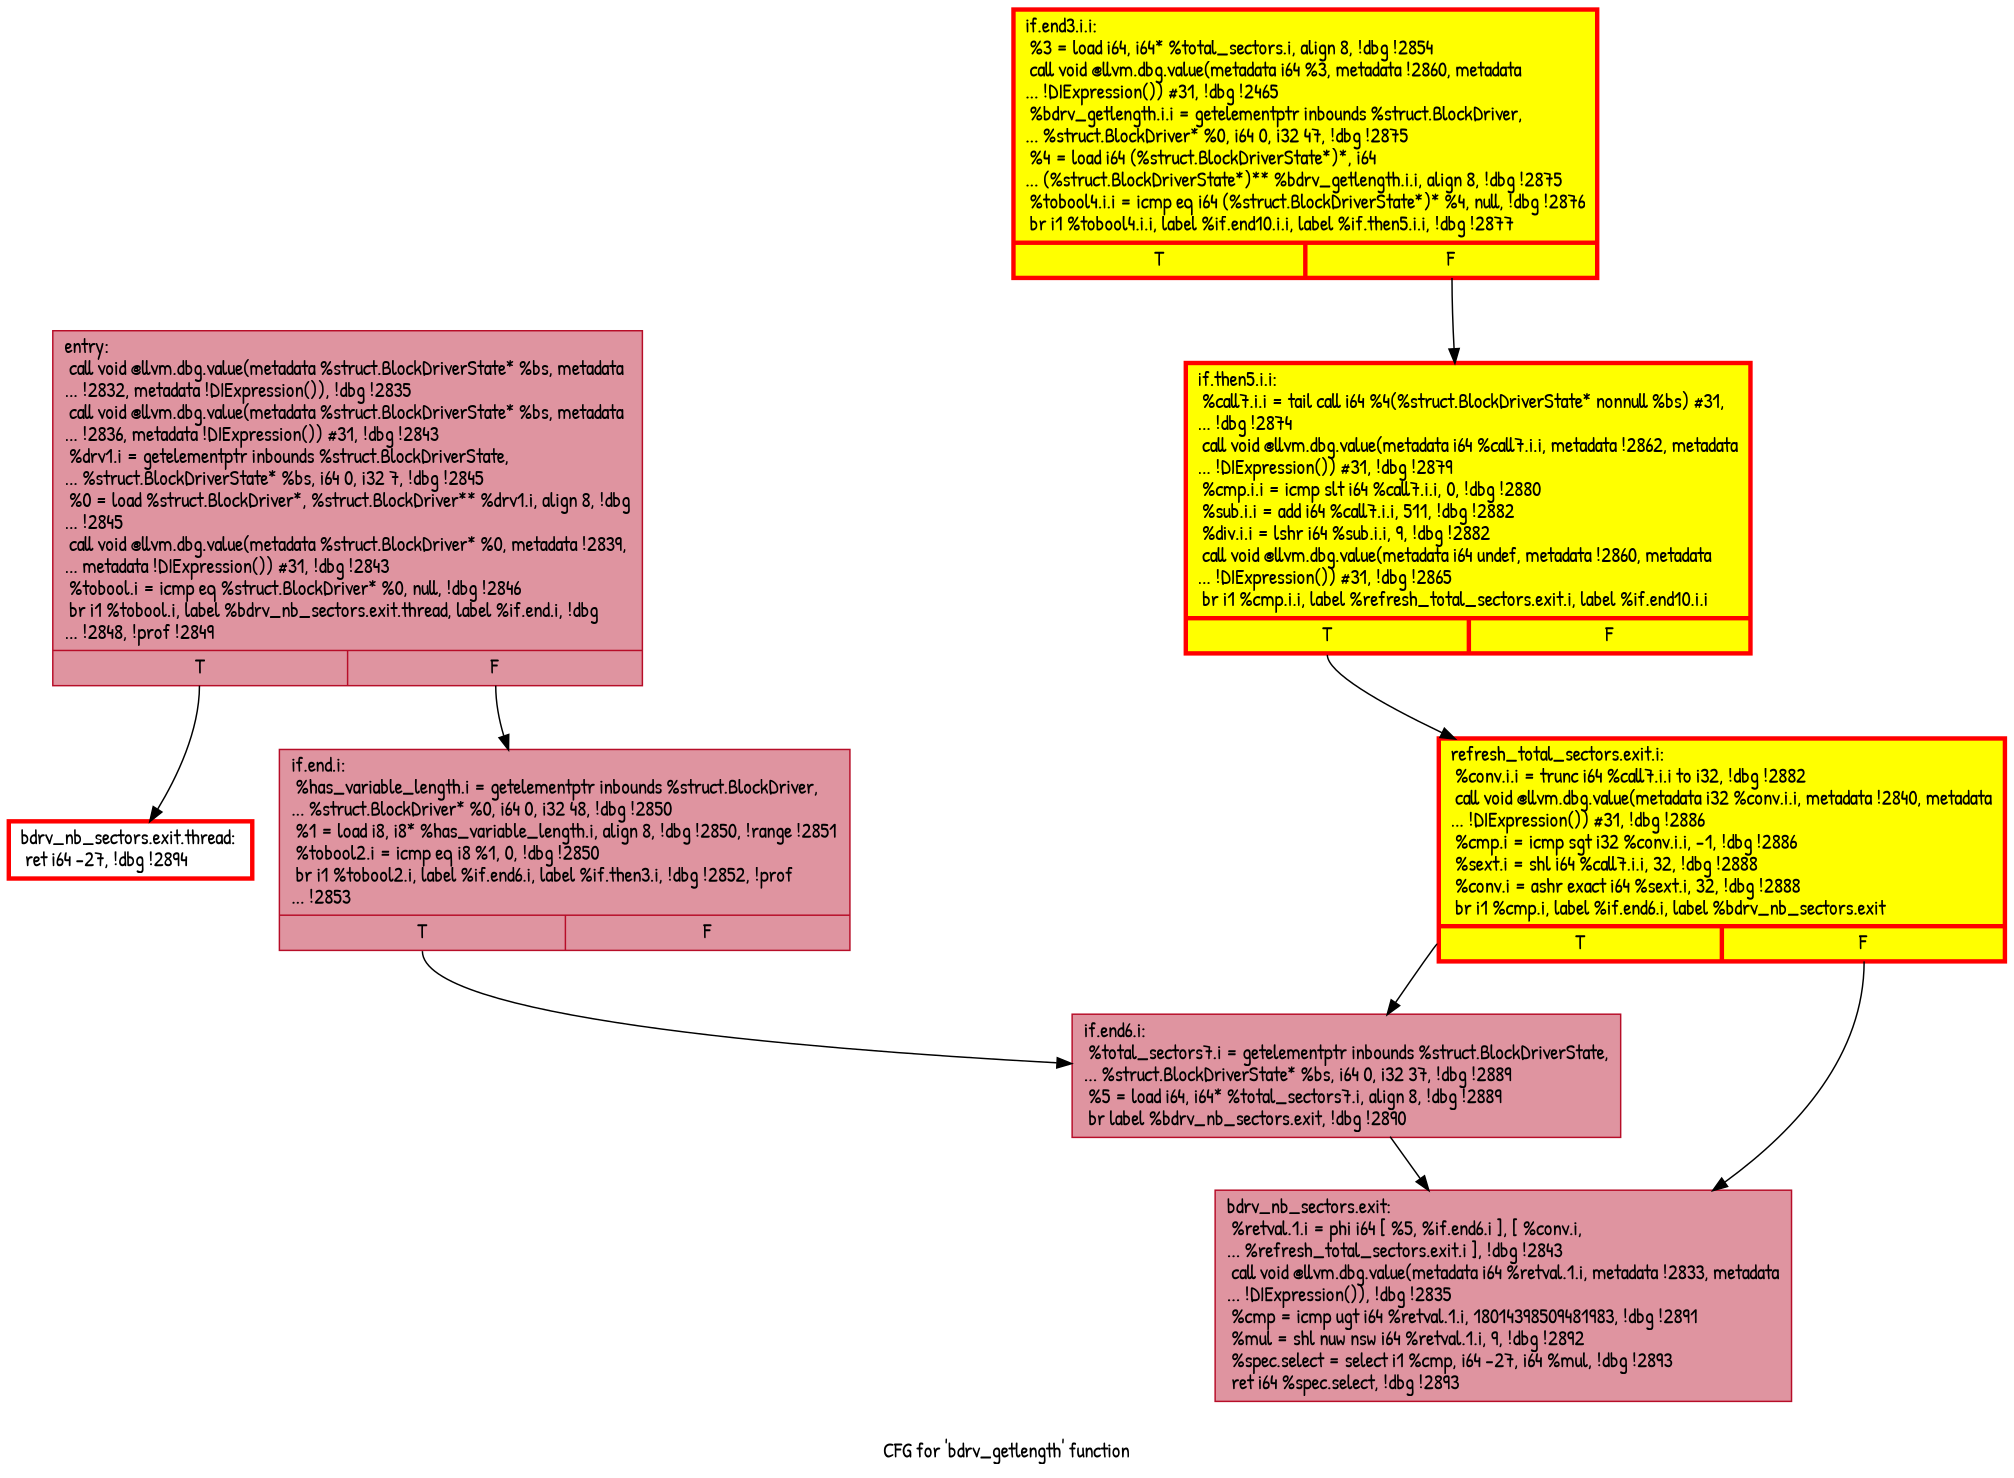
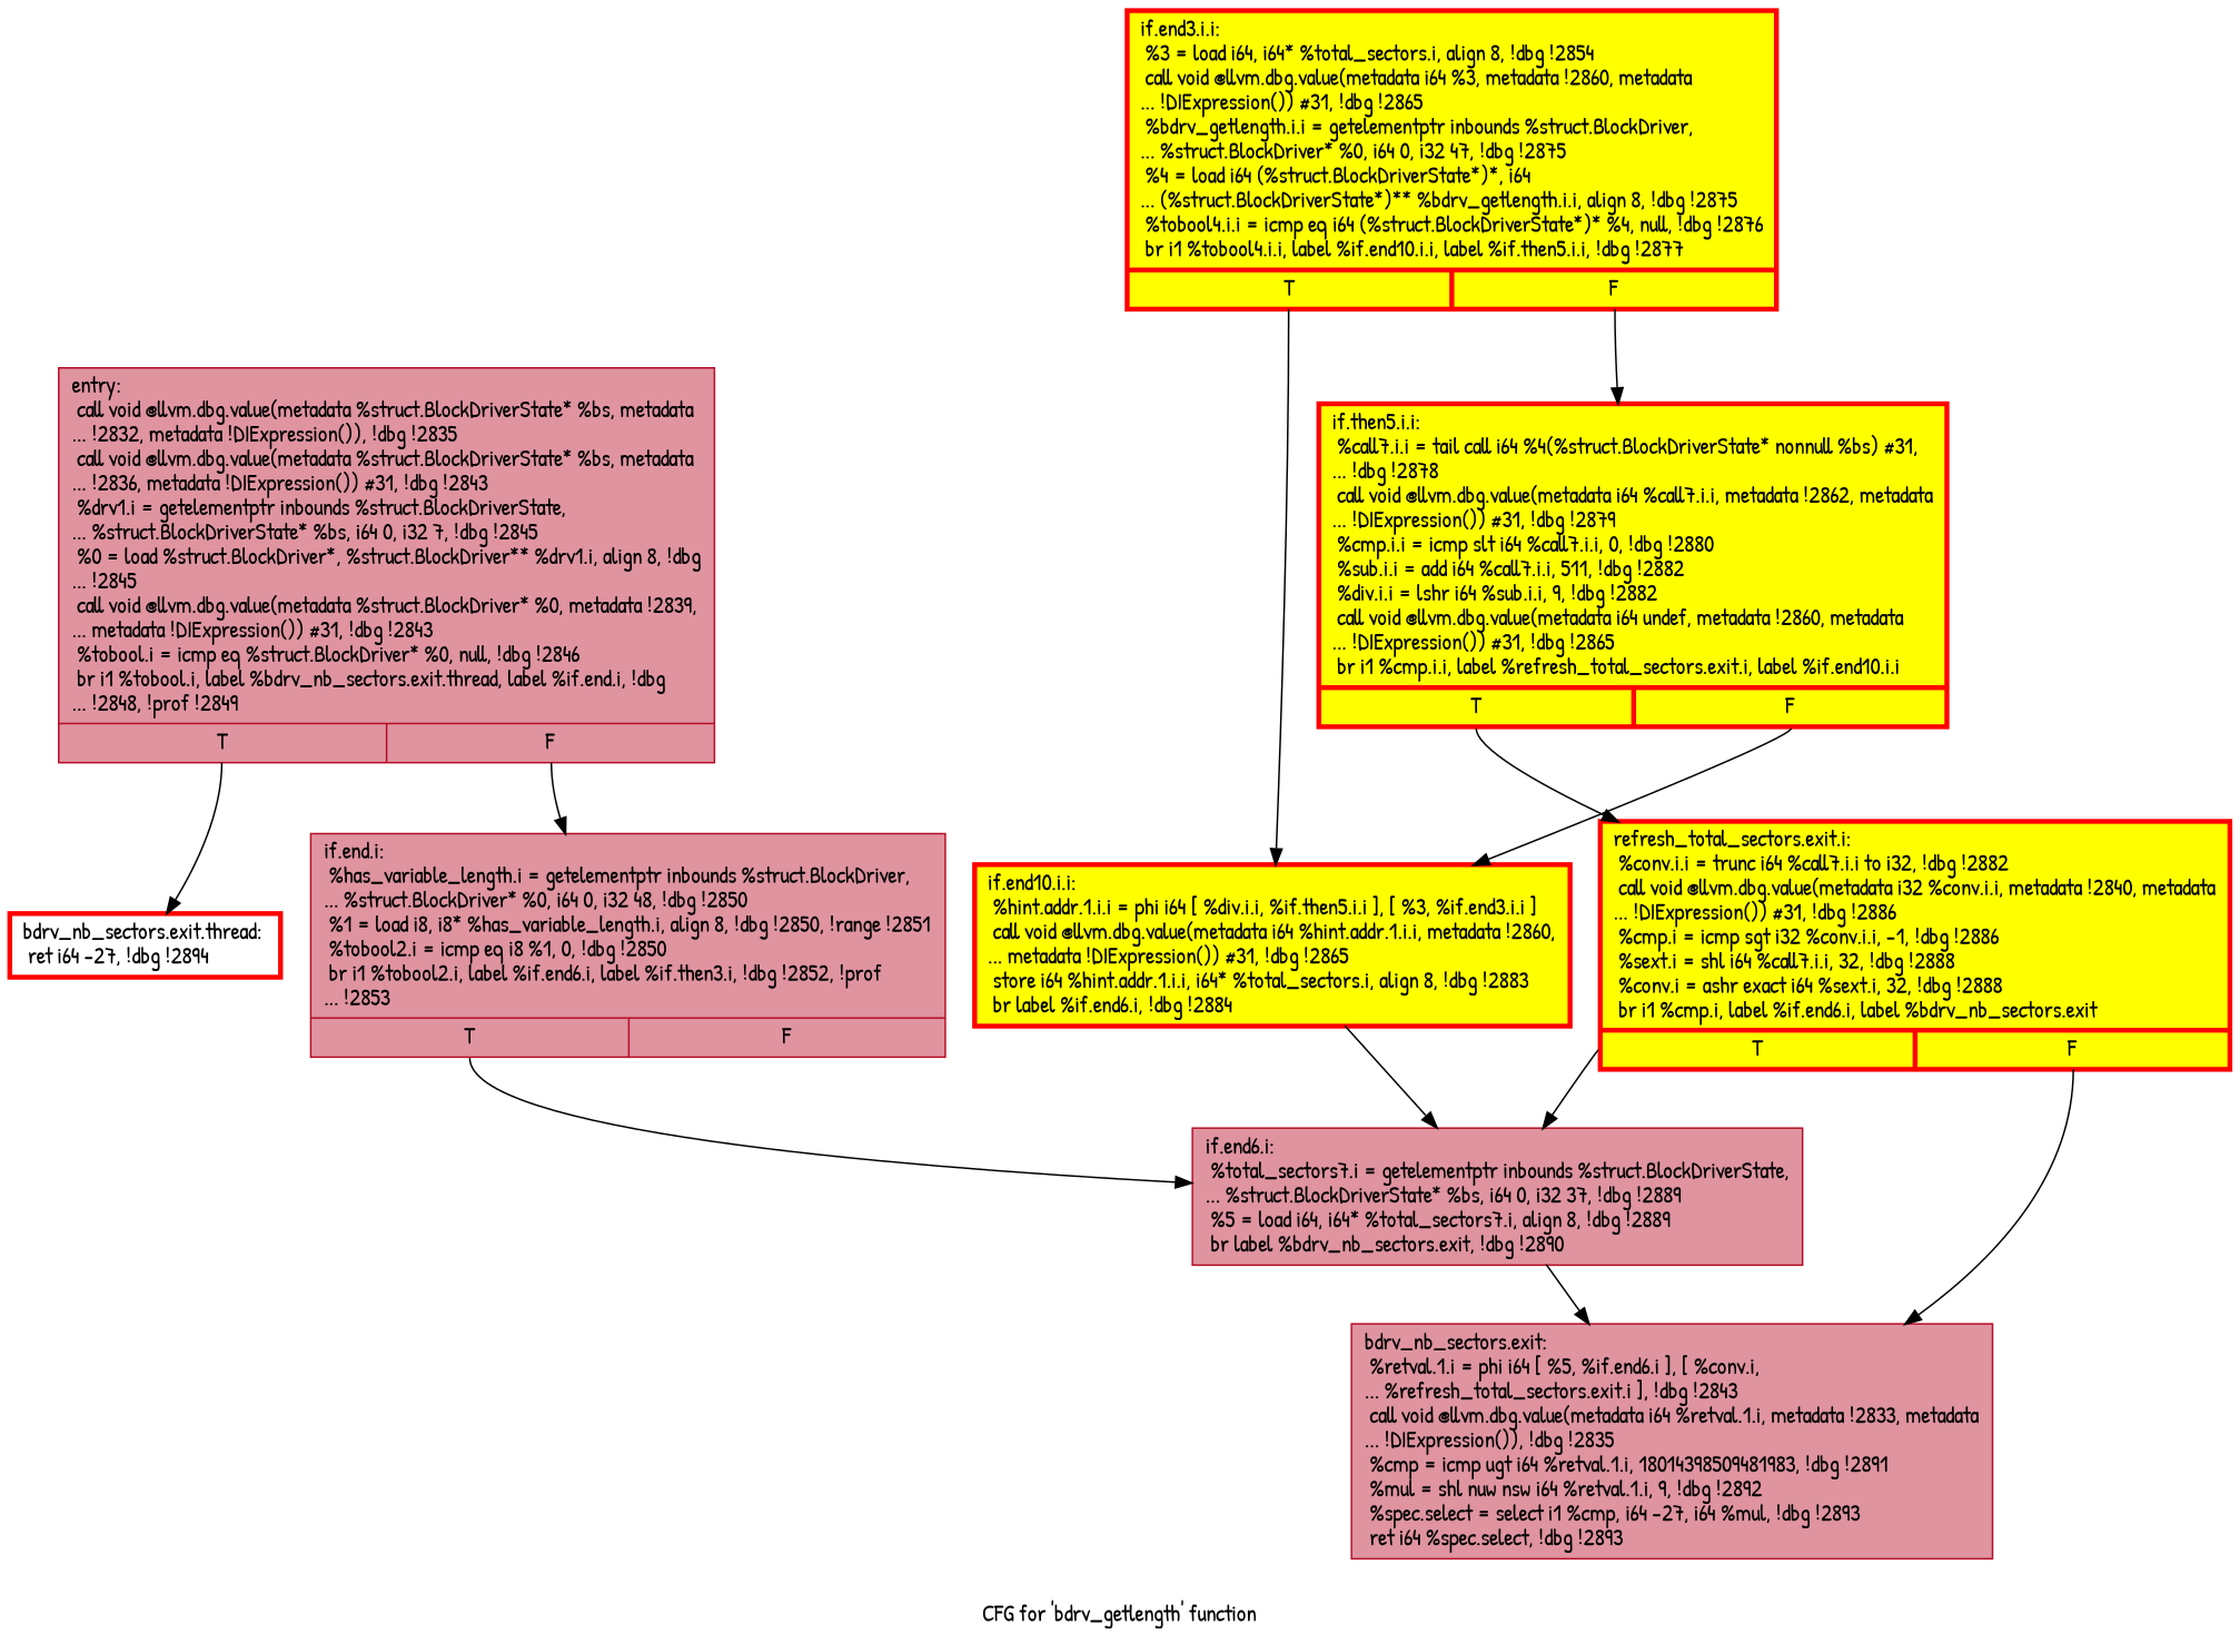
  digraph {
    fontname="Patrick Hand"
    label="CFG for 'bdrv_getlength' function"
    node [color=red fillcolor="#b70d2870" fontname="Patrick Hand" shape=record style=filled penwidth=3.0]
    edge [fontname="Patrick Hand" tailport=s0]
    n1 [color="#b70d28ff" label="{entry:\l  call void @llvm.dbg.value(metadata %struct.BlockDriverState* %bs, metadata\l... !2832, metadata !DIExpression()), !dbg !2835\l  call void @llvm.dbg.value(metadata %struct.BlockDriverState* %bs, metadata\l... !2836, metadata !DIExpression()) #31, !dbg !2843\l  %drv1.i = getelementptr inbounds %struct.BlockDriverState,\l... %struct.BlockDriverState* %bs, i64 0, i32 7, !dbg !2845\l  %0 = load %struct.BlockDriver*, %struct.BlockDriver** %drv1.i, align 8, !dbg\l... !2845\l  call void @llvm.dbg.value(metadata %struct.BlockDriver* %0, metadata !2839,\l... metadata !DIExpression()) #31, !dbg !2843\l  %tobool.i = icmp eq %struct.BlockDriver* %0, null, !dbg !2846\l  br i1 %tobool.i, label %bdrv_nb_sectors.exit.thread, label %if.end.i, !dbg\l... !2848, !prof !2849\l|{<s0>T|<s1>F}}" penwidth=""]
    n2 [label="{bdrv_nb_sectors.exit.thread:                      \l  ret i64 -27, !dbg !2894\l}" fillcolor="" style=""]
    n3 [color="#b70d28ff" label="{if.end.i:                                         \l  %has_variable_length.i = getelementptr inbounds %struct.BlockDriver,\l... %struct.BlockDriver* %0, i64 0, i32 48, !dbg !2850\l  %1 = load i8, i8* %has_variable_length.i, align 8, !dbg !2850, !range !2851\l  %tobool2.i = icmp eq i8 %1, 0, !dbg !2850\l  br i1 %tobool2.i, label %if.end6.i, label %if.then3.i, !dbg !2852, !prof\l... !2853\l|{<s0>T|<s1>F}}" penwidth=""]
    n4 [color="#b70d28ff" label="{if.end6.i:                                        \l  %total_sectors7.i = getelementptr inbounds %struct.BlockDriverState,\l... %struct.BlockDriverState* %bs, i64 0, i32 37, !dbg !2889\l  %5 = load i64, i64* %total_sectors7.i, align 8, !dbg !2889\l  br label %bdrv_nb_sectors.exit, !dbg !2890\l}" penwidth=""]
    n5 [color="#b70d28ff" label="{bdrv_nb_sectors.exit:                             \l  %retval.1.i = phi i64 [ %5, %if.end6.i ], [ %conv.i,\l... %refresh_total_sectors.exit.i ], !dbg !2843\l  call void @llvm.dbg.value(metadata i64 %retval.1.i, metadata !2833, metadata\l... !DIExpression()), !dbg !2835\l  %cmp = icmp ugt i64 %retval.1.i, 18014398509481983, !dbg !2891\l  %mul = shl nuw nsw i64 %retval.1.i, 9, !dbg !2892\l  %spec.select = select i1 %cmp, i64 -27, i64 %mul, !dbg !2893\l  ret i64 %spec.select, !dbg !2893\l}" penwidth=""]
-   n6 [fillcolor=yellow label="{if.end3.i.i:                                      \l  %3 = load i64, i64* %total_sectors.i, align 8, !dbg !2854\l  call void @llvm.dbg.value(metadata i64 %3, metadata !2860, metadata\l... !DIExpression()) #31, !dbg !2465\l  %bdrv_getlength.i.i = getelementptr inbounds %struct.BlockDriver,\l... %struct.BlockDriver* %0, i64 0, i32 47, !dbg !2875\l  %4 = load i64 (%struct.BlockDriverState*)*, i64\l... (%struct.BlockDriverState*)** %bdrv_getlength.i.i, align 8, !dbg !2875\l  %tobool4.i.i = icmp eq i64 (%struct.BlockDriverState*)* %4, null, !dbg !2876\l  br i1 %tobool4.i.i, label %if.end10.i.i, label %if.then5.i.i, !dbg !2877\l|{<s0>T|<s1>F}}"]
-   n8 [fillcolor=yellow label="{if.then5.i.i:                                     \l  %call7.i.i = tail call i64 %4(%struct.BlockDriverState* nonnull %bs) #31,\l... !dbg !2874\l  call void @llvm.dbg.value(metadata i64 %call7.i.i, metadata !2862, metadata\l... !DIExpression()) #31, !dbg !2879\l  %cmp.i.i = icmp slt i64 %call7.i.i, 0, !dbg !2880\l  %sub.i.i = add i64 %call7.i.i, 511, !dbg !2882\l  %div.i.i = lshr i64 %sub.i.i, 9, !dbg !2882\l  call void @llvm.dbg.value(metadata i64 undef, metadata !2860, metadata\l... !DIExpression()) #31, !dbg !2865\l  br i1 %cmp.i.i, label %refresh_total_sectors.exit.i, label %if.end10.i.i\l|{<s0>T|<s1>F}}"]
+   n6 [fillcolor=yellow label="{if.end3.i.i:                                      \l  %3 = load i64, i64* %total_sectors.i, align 8, !dbg !2854\l  call void @llvm.dbg.value(metadata i64 %3, metadata !2860, metadata\l... !DIExpression()) #31, !dbg !2865\l  %bdrv_getlength.i.i = getelementptr inbounds %struct.BlockDriver,\l... %struct.BlockDriver* %0, i64 0, i32 47, !dbg !2875\l  %4 = load i64 (%struct.BlockDriverState*)*, i64\l... (%struct.BlockDriverState*)** %bdrv_getlength.i.i, align 8, !dbg !2875\l  %tobool4.i.i = icmp eq i64 (%struct.BlockDriverState*)* %4, null, !dbg !2876\l  br i1 %tobool4.i.i, label %if.end10.i.i, label %if.then5.i.i, !dbg !2877\l|{<s0>T|<s1>F}}"]
+   n7 [fillcolor=yellow label="{if.end10.i.i:                                     \l  %hint.addr.1.i.i = phi i64 [ %div.i.i, %if.then5.i.i ], [ %3, %if.end3.i.i ]\l  call void @llvm.dbg.value(metadata i64 %hint.addr.1.i.i, metadata !2860,\l... metadata !DIExpression()) #31, !dbg !2865\l  store i64 %hint.addr.1.i.i, i64* %total_sectors.i, align 8, !dbg !2883\l  br label %if.end6.i, !dbg !2884\l}"]
+   n8 [fillcolor=yellow label="{if.then5.i.i:                                     \l  %call7.i.i = tail call i64 %4(%struct.BlockDriverState* nonnull %bs) #31,\l... !dbg !2878\l  call void @llvm.dbg.value(metadata i64 %call7.i.i, metadata !2862, metadata\l... !DIExpression()) #31, !dbg !2879\l  %cmp.i.i = icmp slt i64 %call7.i.i, 0, !dbg !2880\l  %sub.i.i = add i64 %call7.i.i, 511, !dbg !2882\l  %div.i.i = lshr i64 %sub.i.i, 9, !dbg !2882\l  call void @llvm.dbg.value(metadata i64 undef, metadata !2860, metadata\l... !DIExpression()) #31, !dbg !2865\l  br i1 %cmp.i.i, label %refresh_total_sectors.exit.i, label %if.end10.i.i\l|{<s0>T|<s1>F}}"]
    n9 [fillcolor=yellow label="{refresh_total_sectors.exit.i:                     \l  %conv.i.i = trunc i64 %call7.i.i to i32, !dbg !2882\l  call void @llvm.dbg.value(metadata i32 %conv.i.i, metadata !2840, metadata\l... !DIExpression()) #31, !dbg !2886\l  %cmp.i = icmp sgt i32 %conv.i.i, -1, !dbg !2886\l  %sext.i = shl i64 %call7.i.i, 32, !dbg !2888\l  %conv.i = ashr exact i64 %sext.i, 32, !dbg !2888\l  br i1 %cmp.i, label %if.end6.i, label %bdrv_nb_sectors.exit\l|{<s0>T|<s1>F}}"]
    n1 -> n2
    n1 -> n3 [tailport=s1]
    n3 -> n4
    n4 -> n5
+   n6 -> n7
    n6 -> n8 [tailport=s1]
+   n7 -> n4
+   n8 -> n7 [tailport=s1]
    n8 -> n9
    n9 -> n4
    n9 -> n5 [tailport=s1]
  }
